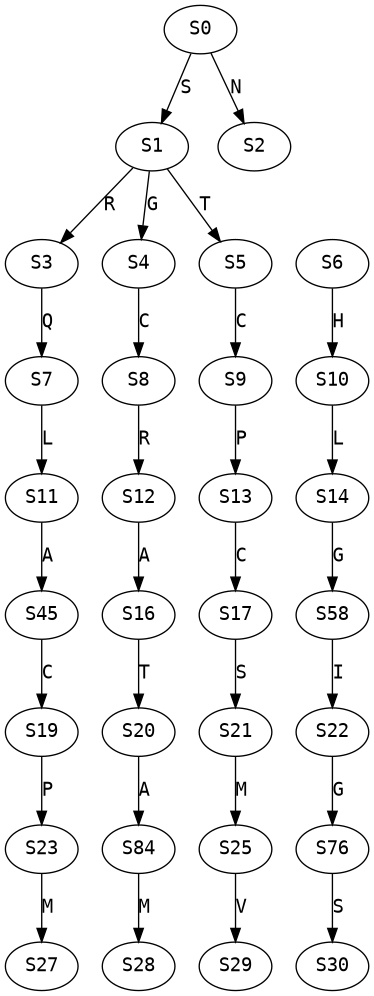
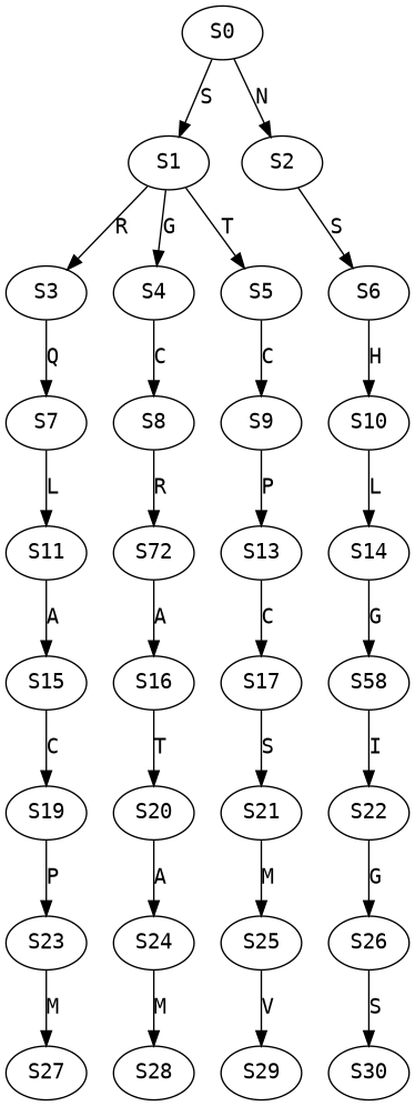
  strict digraph {
    fontname="DejaVu Sans Mono"
    node [fontname="DejaVu Sans Mono"]
    edge [fontname="DejaVu Sans Mono"]
    S0
    S1
    S2
    S3
    S4
    S5
    S6
    S7
    S8
    S9
    S10
    S11
-   S12
+   S12 [label=S72]
    S13
    S14
-   S15 [label=S45]
+   S15
    S16
    S17
    n19 [label=S58]
    S19
    S20
    S21
    S22
    S23
-   S24 [label=S84]
+   S24
    S25
-   S26 [label=S76]
+   S26
    S27
    S28
    S29
    S30
    S0 -> S1 [label=S]
    S0 -> S2 [label=N]
    S1 -> S3 [label=R]
    S1 -> S4 [label=G]
    S1 -> S5 [label=T]
+   S2 -> S6 [label=S]
    S3 -> S7 [label=Q]
    S4 -> S8 [label=C]
    S5 -> S9 [label=C]
    S6 -> S10 [label=H]
    S7 -> S11 [label=L]
    S8 -> S12 [label=R]
    S9 -> S13 [label=P]
    S10 -> S14 [label=L]
    S11 -> S15 [label=A]
    S12 -> S16 [label=A]
    S13 -> S17 [label=C]
    S14 -> n19 [label=G]
    S15 -> S19 [label=C]
    S16 -> S20 [label=T]
    S17 -> S21 [label=S]
    n19 -> S22 [label=I]
    S19 -> S23 [label=P]
    S20 -> S24 [label=A]
    S21 -> S25 [label=M]
    S22 -> S26 [label=G]
    S23 -> S27 [label=M]
    S24 -> S28 [label=M]
    S25 -> S29 [label=V]
    S26 -> S30 [label=S]
  }
